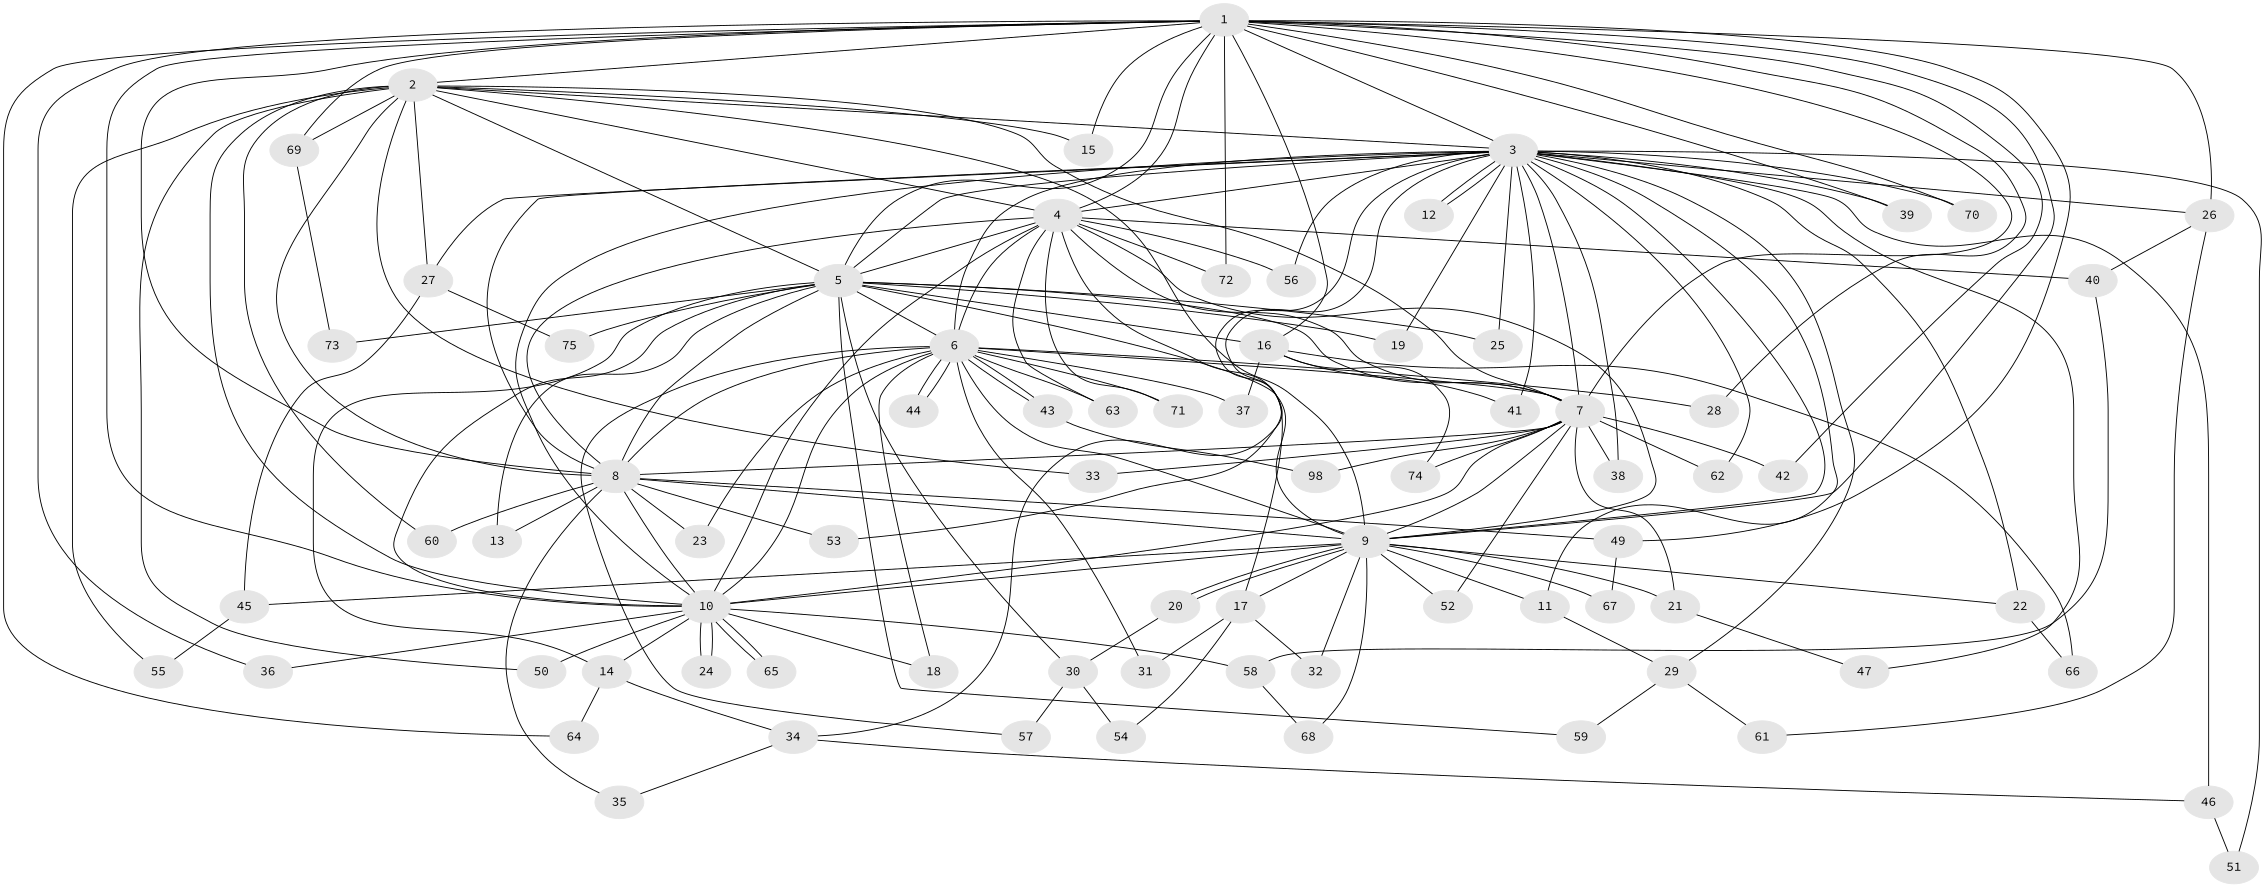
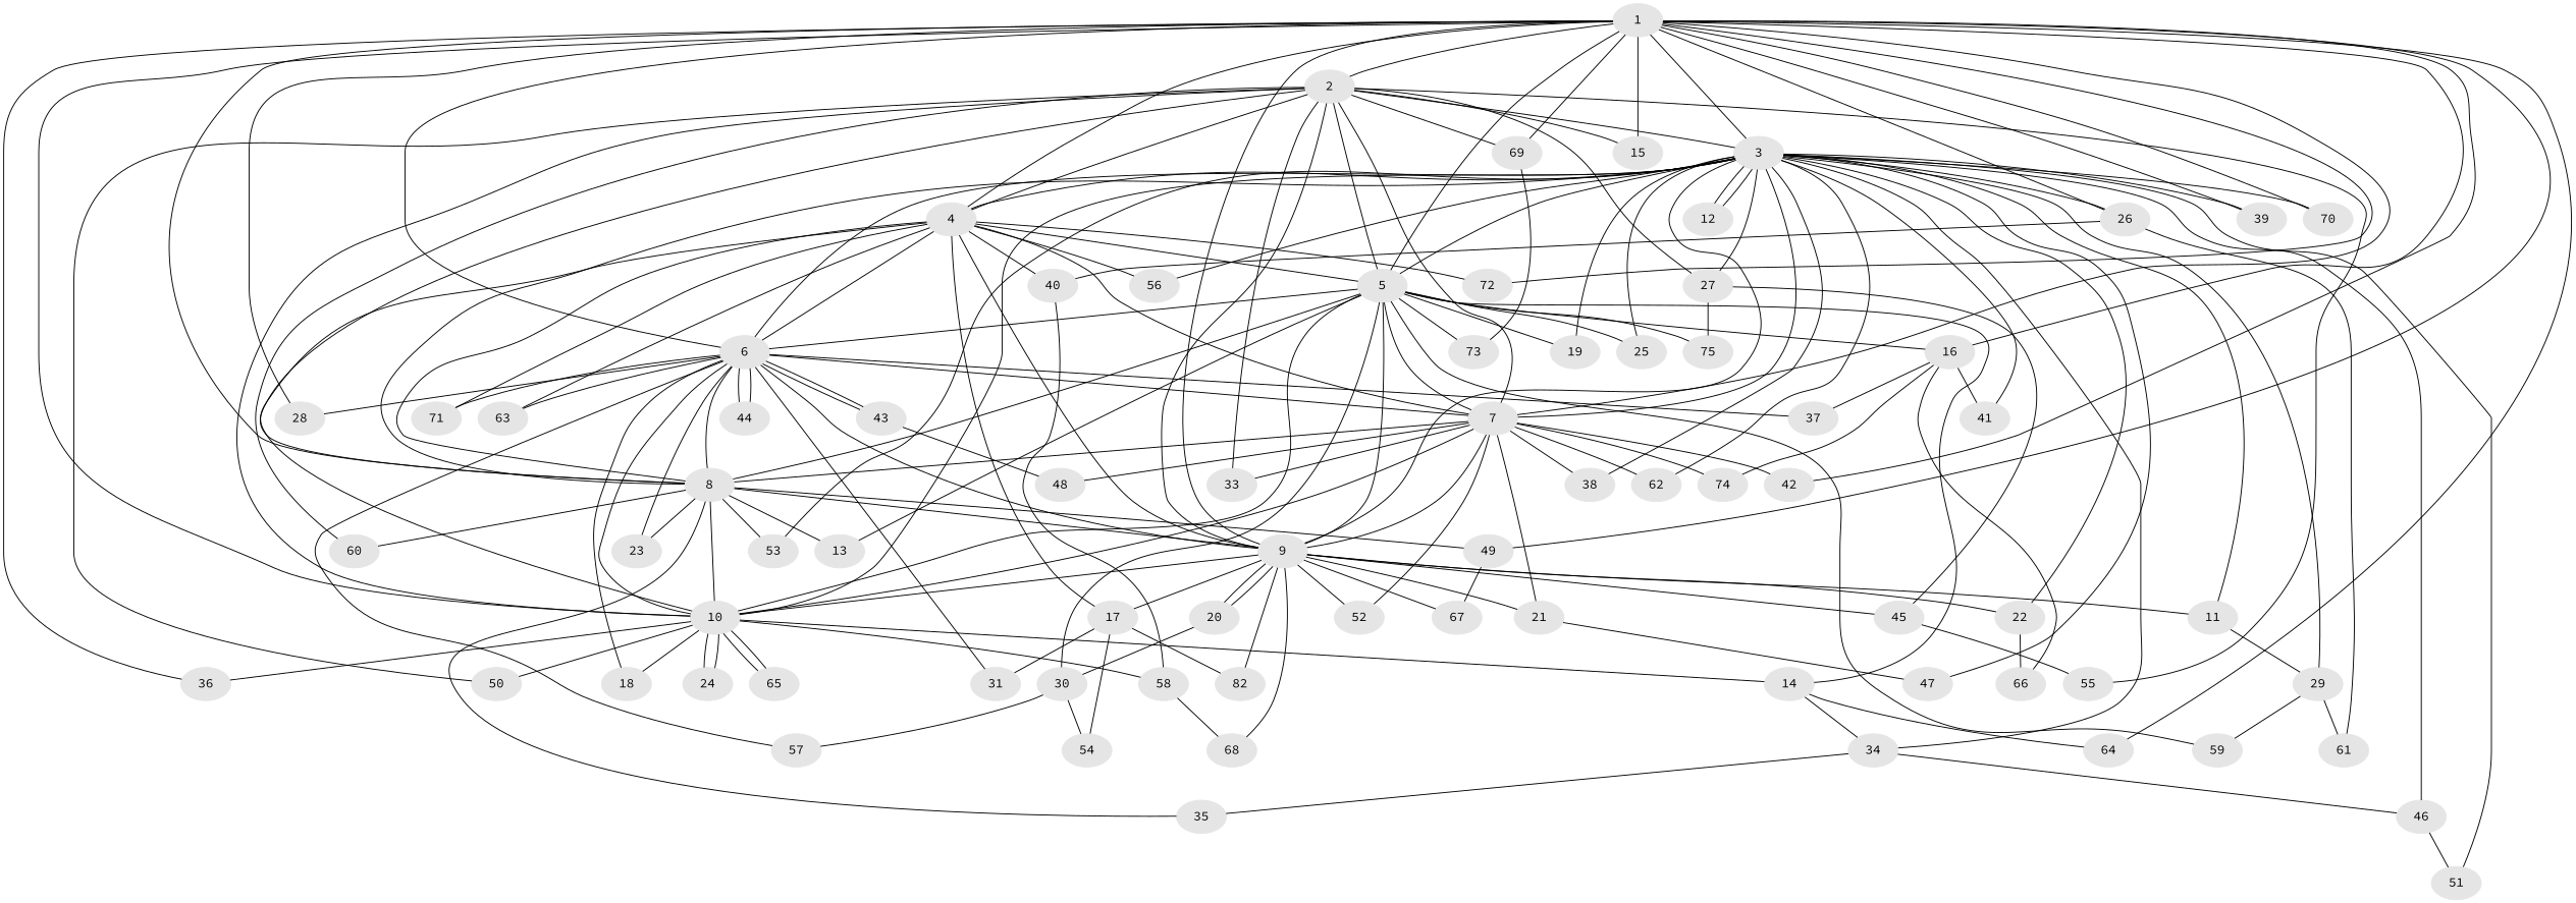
  graph {
    fontname="Source Code Pro"
    node [color=gray90 fontname="Source Code Pro" style=filled]
    edge [fontname="Source Code Pro"]
    1
    2
    3
    4
    5
    6
    7
    8
    9
    10
    15
    16
    26
    28
    36
    39
    42
    49
    64
    69
    70
    72
    27
    33
    50
    55
    60
    11
    12
    19
    22
    25
    29
    34
    38
    41
    46
    47
    51
    53
    56
    62
    17
    40
    63
    71
    13
    14
    30
    59
    73
    75
    18
    23
    31
    37
    43
    44
    57
    21
-   48 [label=98]
+   48
    52
    74
    35
    20
-   32
+   32 [label=82]
    45
    67
    68
    24
    58
    65
    66
    61
    54
    1 -- 2
    1 -- 3
    1 -- 4
    1 -- 5
+   1 -- 6
    1 -- 7
    1 -- 8
    1 -- 9
    1 -- 10
    1 -- 15
    1 -- 16
    1 -- 26
    1 -- 28
    1 -- 36
    1 -- 39
    1 -- 42
    1 -- 49
    1 -- 64
    1 -- 69
    1 -- 70
    1 -- 72
    2 -- 3
    2 -- 4
    2 -- 5
    2 -- 7
    2 -- 8
    2 -- 9
    2 -- 10
    2 -- 15
    2 -- 69
    2 -- 27
    2 -- 33
    2 -- 50
    2 -- 55
    2 -- 60
    3 -- 4
    3 -- 5
    3 -- 6
    3 -- 7
    3 -- 8
    3 -- 9
    3 -- 10
    3 -- 26
    3 -- 39
    3 -- 70
    3 -- 27
    3 -- 11
    3 -- 12
    3 -- 12
    3 -- 19
    3 -- 22
    3 -- 25
    3 -- 29
    3 -- 34
    3 -- 38
    3 -- 41
    3 -- 46
    3 -- 47
    3 -- 51
    3 -- 53
    3 -- 56
    3 -- 62
    4 -- 5
    4 -- 6
    4 -- 7
    4 -- 8
    4 -- 9
    4 -- 10
    4 -- 72
    4 -- 56
    4 -- 17
    4 -- 40
    4 -- 63
    4 -- 71
    5 -- 6
    5 -- 7
    5 -- 8
    5 -- 9
    5 -- 10
    5 -- 16
    5 -- 19
    5 -- 25
    5 -- 13
    5 -- 14
    5 -- 30
    5 -- 59
    5 -- 73
    5 -- 75
    6 -- 7
    6 -- 8
    6 -- 9
    6 -- 10
    6 -- 28
    6 -- 63
    6 -- 71
    6 -- 18
    6 -- 23
    6 -- 31
    6 -- 37
    6 -- 43
    6 -- 43
    6 -- 44
    6 -- 44
    6 -- 57
    7 -- 8
    7 -- 9
    7 -- 10
    7 -- 42
    7 -- 33
    7 -- 38
    7 -- 62
    7 -- 21
    7 -- 48
    7 -- 52
    7 -- 74
    8 -- 9
    8 -- 10
    8 -- 49
    8 -- 60
    8 -- 53
    8 -- 13
    8 -- 23
    8 -- 35
    9 -- 10
    9 -- 11
    9 -- 22
    9 -- 17
    9 -- 21
    9 -- 52
    9 -- 20
    9 -- 20
    9 -- 32
    9 -- 45
    9 -- 67
    9 -- 68
    10 -- 36
    10 -- 50
    10 -- 14
    10 -- 18
    10 -- 24
    10 -- 24
    10 -- 58
    10 -- 65
    10 -- 65
    16 -- 41
    16 -- 37
    16 -- 74
    16 -- 66
    26 -- 40
    26 -- 61
    49 -- 67
    69 -- 73
    27 -- 75
    27 -- 45
    11 -- 29
    22 -- 66
    29 -- 59
    29 -- 61
    34 -- 46
    34 -- 35
    46 -- 51
    17 -- 31
    17 -- 32
    17 -- 54
    40 -- 58
    14 -- 64
    14 -- 34
    30 -- 57
    30 -- 54
    43 -- 48
    21 -- 47
    20 -- 30
    45 -- 55
    58 -- 68
  }
